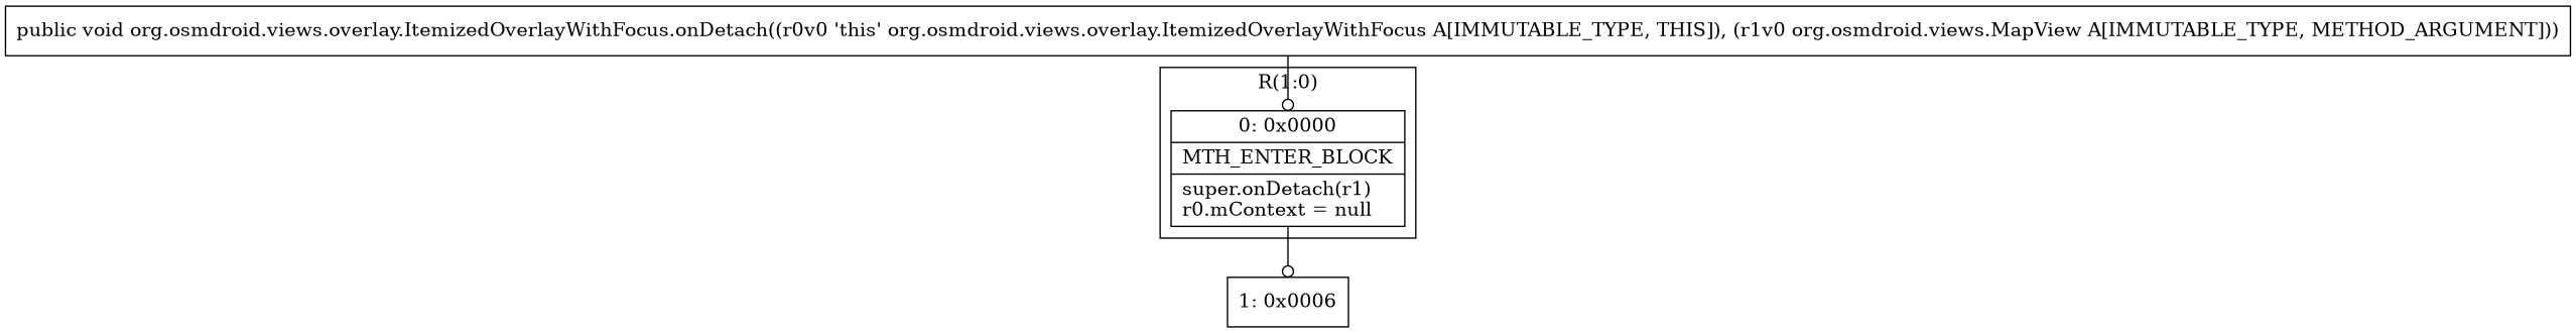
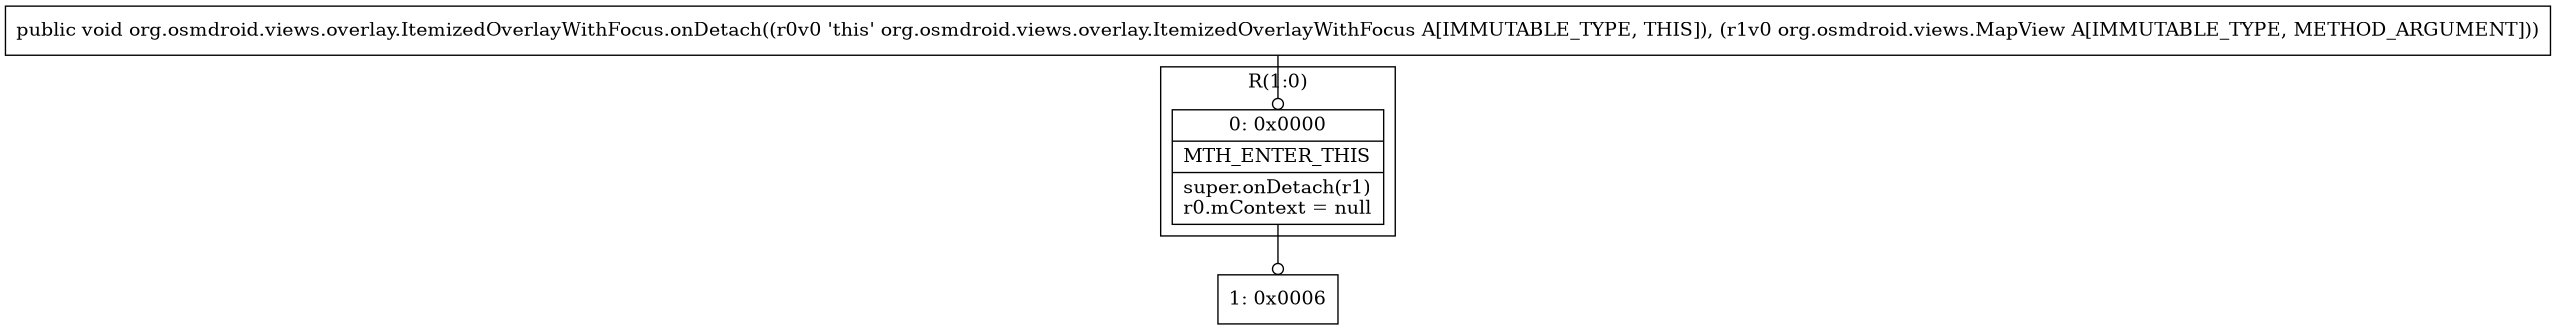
  digraph {
    fontname="DejaVu Serif"
    node [color=black shape=record fontname="DejaVu Serif"]
    edge [arrowhead=odot fontname="DejaVu Serif"]
-   n1 [label="{0\:\ 0x0000|MTH_ENTER_BLOCK\l|super.onDetach(r1)\lr0.mContext = null\l}"]
+   n1 [label="{0\:\ 0x0000|MTH_ENTER_THIS\l|super.onDetach(r1)\lr0.mContext = null\l}"]
    n2 [label="{1\:\ 0x0006}"]
    n3 [label="{public void org.osmdroid.views.overlay.ItemizedOverlayWithFocus.onDetach((r0v0 'this' org.osmdroid.views.overlay.ItemizedOverlayWithFocus A[IMMUTABLE_TYPE, THIS]), (r1v0 org.osmdroid.views.MapView A[IMMUTABLE_TYPE, METHOD_ARGUMENT])) }"]
    subgraph cluster_1 {
      label="R(1:0)"
      n1
    }
    n1 -> n2
    n3 -> n1
  }
